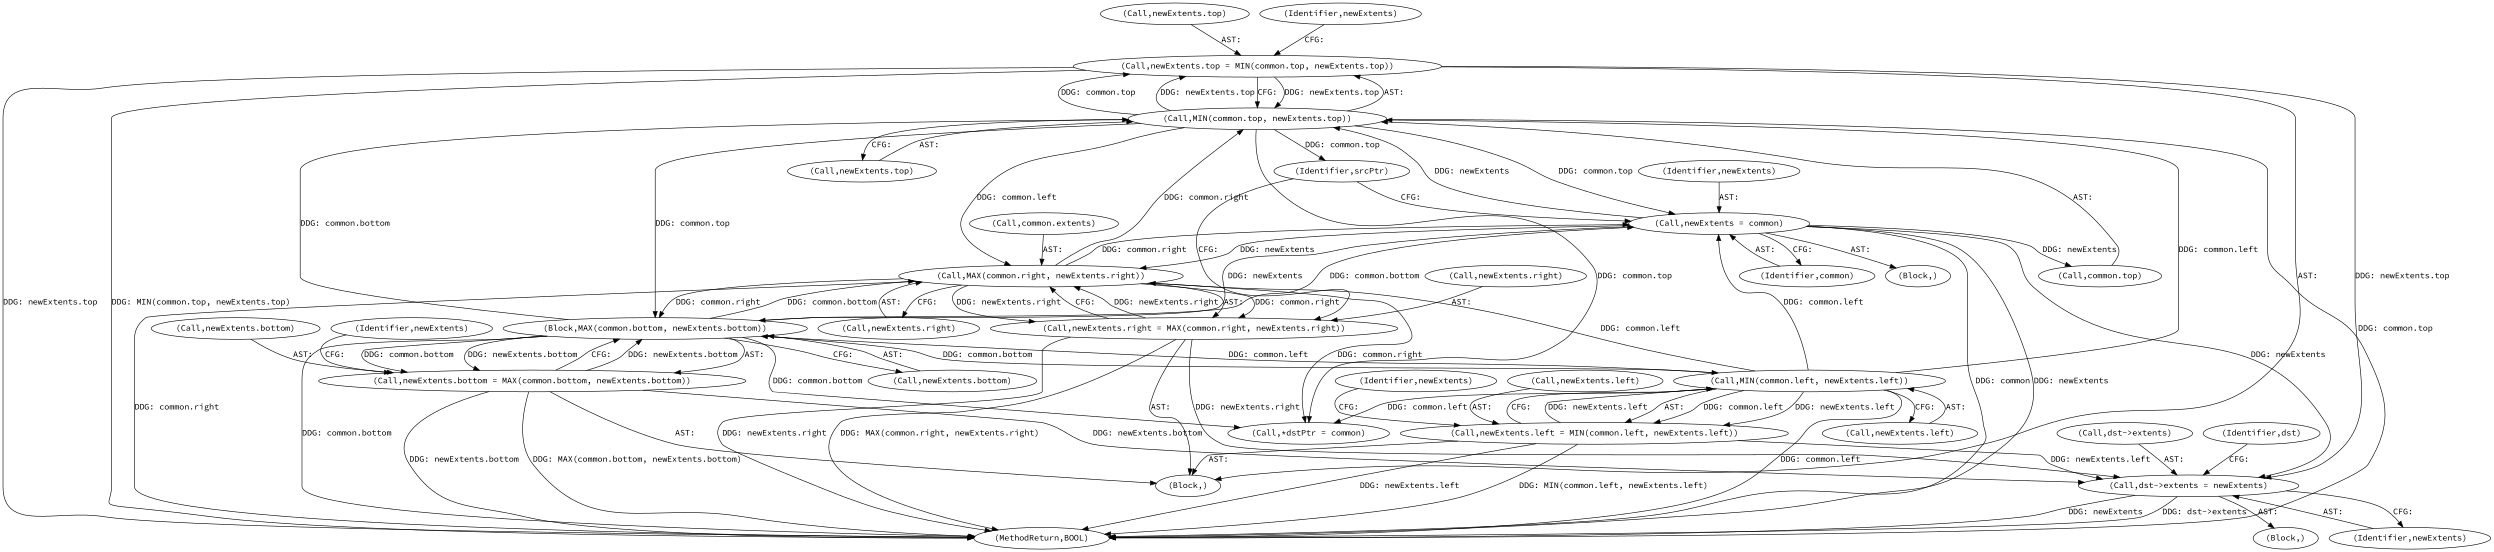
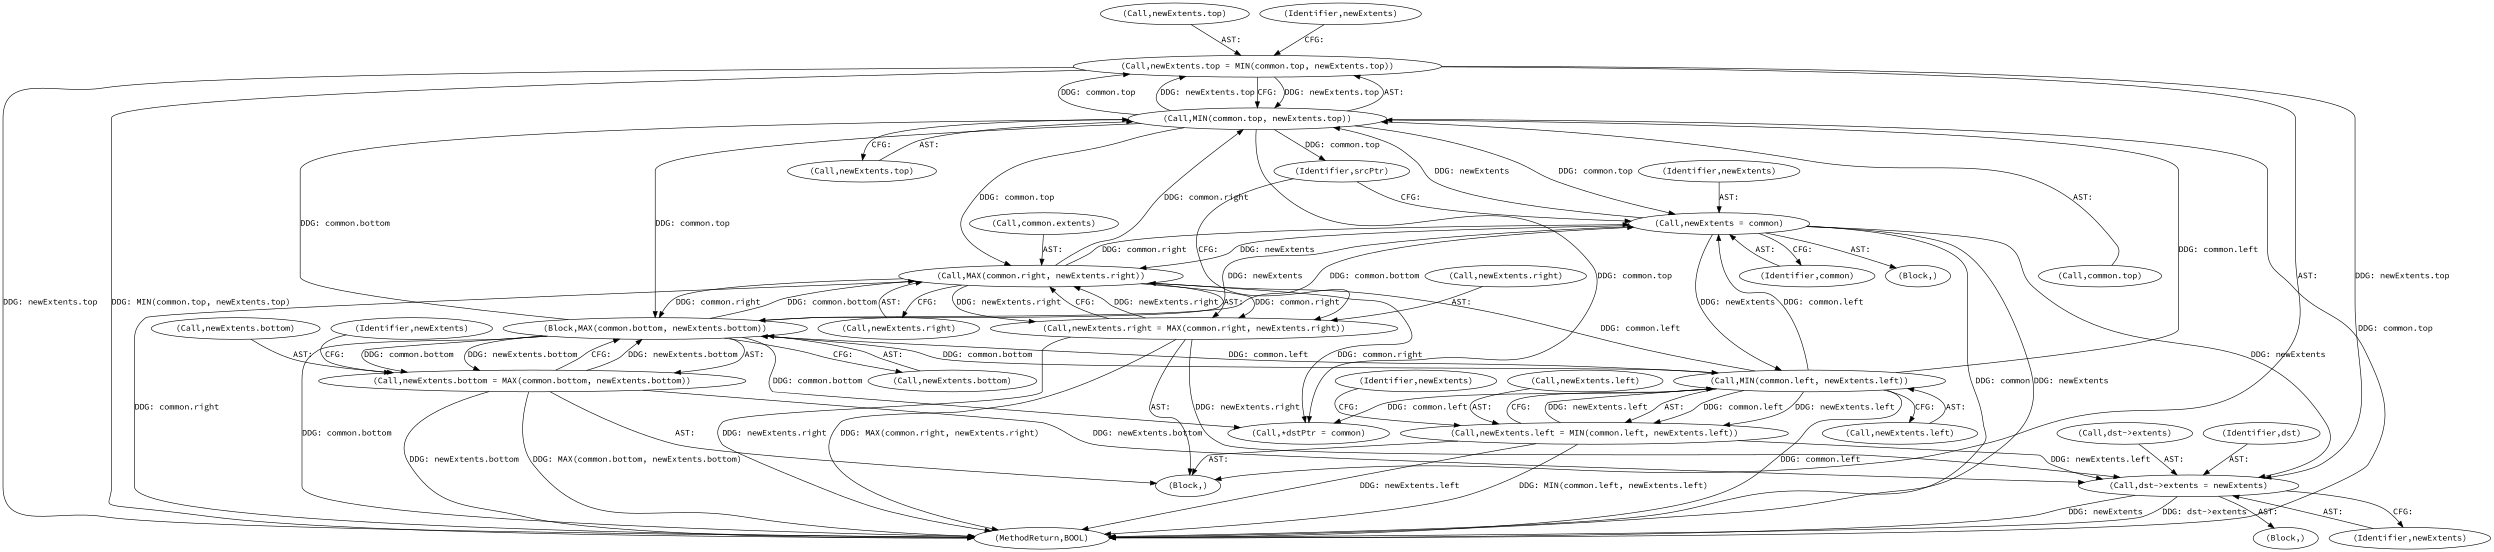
  digraph {
    fontname="Source Code Pro"
    node [fontname="Source Code Pro"]
    edge [fontname="Source Code Pro"]
    n1 [label="(Call,dst->extents = newExtents)"]
    n2 [label="(MethodReturn,BOOL)"]
    n3 [label="(Block,)"]
    n4 [label="(Identifier,newExtents)"]
    n5 [label="(Call,newExtents.top = MIN(common.top, newExtents.top))"]
    n6 [label="(Call,MIN(common.top, newExtents.top))"]
    n7 [label="(Block,)"]
    n8 [label="(Call,MAX(common.right, newExtents.right))"]
    n9 [label="(Block,MAX(common.bottom, newExtents.bottom))"]
    n10 [label="(Call,newExtents = common)"]
    n11 [label="(Call,newExtents.top)"]
    n12 [label="(Call,*dstPtr = common)"]
    n13 [label="(Identifier,srcPtr)"]
    n14 [label="(Call,MIN(common.left, newExtents.left))"]
    n15 [label="(Call,newExtents.left = MIN(common.left, newExtents.left))"]
    n16 [label="(Call,newExtents.left)"]
    n17 [label="(Call,newExtents.right = MAX(common.right, newExtents.right))"]
    n18 [label="(Call,newExtents.right)"]
    n19 [label="(Call,newExtents.bottom = MAX(common.bottom, newExtents.bottom))"]
    n20 [label="(Call,newExtents.bottom)"]
    n21 [label="(Identifier,common)"]
    n22 [label="(Block,)"]
    n23 [label="(Call,newExtents.top)"]
    n24 [label="(Call,newExtents.bottom)"]
    n25 [label="(Call,dst->extents)"]
    n26 [label="(Identifier,dst)"]
    n27 [label="(Identifier,newExtents)"]
    n28 [label="(Call,newExtents.right)"]
    n29 [label="(Call,newExtents.left)"]
    n30 [label="(Call,common.top)"]
    n31 [label="(Identifier,newExtents)"]
    n32 [label="(Identifier,newExtents)"]
    n33 [label="(Call,common.extents)"]
    n34 [label="(Identifier,newExtents)"]
    n1 -> n2 [label="DDG: newExtents"]
    n1 -> n2 [label="DDG: dst->extents"]
    n1 -> n3 [label="AST: "]
    n1 -> n4 [label="CFG: "]
    n4 -> n1 [label="AST: "]
    n5 -> n1 [label="DDG: newExtents.top"]
    n5 -> n2 [label="DDG: newExtents.top"]
    n5 -> n2 [label="DDG: MIN(common.top, newExtents.top)"]
    n5 -> n6 [label="CFG: "]
    n5 -> n6 [label="DDG: newExtents.top"]
    n5 -> n7 [label="AST: "]
    n6 -> n2 [label="DDG: common.top"]
    n6 -> n5 [label="AST: "]
    n6 -> n5 [label="DDG: common.top"]
    n6 -> n5 [label="DDG: newExtents.top"]
-   n6 -> n8 [label="DDG: common.left"]
+   n6 -> n8 [label="DDG: common.top"]
    n6 -> n9 [label="DDG: common.top"]
    n6 -> n10 [label="DDG: common.top"]
    n6 -> n11 [label="CFG: "]
    n6 -> n12 [label="DDG: common.top"]
    n6 -> n13 [label="DDG: common.top"]
    n8 -> n2 [label="DDG: common.right"]
    n8 -> n6 [label="DDG: common.right"]
    n8 -> n9 [label="DDG: common.right"]
    n8 -> n10 [label="DDG: common.right"]
    n8 -> n12 [label="DDG: common.right"]
    n8 -> n17 [label="AST: "]
    n8 -> n17 [label="DDG: common.right"]
    n8 -> n17 [label="DDG: newExtents.right"]
    n8 -> n18 [label="CFG: "]
    n9 -> n2 [label="DDG: common.bottom"]
    n9 -> n6 [label="DDG: common.bottom"]
    n9 -> n8 [label="DDG: common.bottom"]
    n9 -> n10 [label="DDG: common.bottom"]
    n9 -> n12 [label="DDG: common.bottom"]
    n9 -> n14 [label="DDG: common.bottom"]
    n9 -> n19 [label="AST: "]
    n9 -> n19 [label="DDG: common.bottom"]
    n9 -> n19 [label="DDG: newExtents.bottom"]
    n9 -> n20 [label="CFG: "]
    n10 -> n1 [label="DDG: newExtents"]
    n10 -> n2 [label="DDG: common"]
    n10 -> n2 [label="DDG: newExtents"]
    n10 -> n6 [label="DDG: newExtents"]
    n10 -> n8 [label="DDG: newExtents"]
    n10 -> n9 [label="DDG: newExtents"]
-   n10 -> n30 [label="DDG: newExtents"]
+   n10 -> n14 [label="DDG: newExtents"]
    n10 -> n21 [label="CFG: "]
    n10 -> n22 [label="AST: "]
    n11 -> n6 [label="AST: "]
    n13 -> n10 [label="CFG: "]
    n13 -> n17 [label="CFG: "]
    n14 -> n2 [label="DDG: common.left"]
    n14 -> n6 [label="DDG: common.left"]
    n14 -> n8 [label="DDG: common.left"]
    n14 -> n9 [label="DDG: common.left"]
    n14 -> n10 [label="DDG: common.left"]
    n14 -> n12 [label="DDG: common.left"]
    n14 -> n15 [label="AST: "]
    n14 -> n15 [label="DDG: common.left"]
    n14 -> n15 [label="DDG: newExtents.left"]
    n14 -> n16 [label="CFG: "]
    n15 -> n1 [label="DDG: newExtents.left"]
    n15 -> n2 [label="DDG: newExtents.left"]
    n15 -> n2 [label="DDG: MIN(common.left, newExtents.left)"]
    n15 -> n7 [label="AST: "]
    n15 -> n14 [label="CFG: "]
    n15 -> n14 [label="DDG: newExtents.left"]
    n16 -> n14 [label="AST: "]
    n17 -> n1 [label="DDG: newExtents.right"]
    n17 -> n2 [label="DDG: MAX(common.right, newExtents.right)"]
    n17 -> n2 [label="DDG: newExtents.right"]
    n17 -> n7 [label="AST: "]
    n17 -> n8 [label="CFG: "]
    n17 -> n8 [label="DDG: newExtents.right"]
    n18 -> n8 [label="AST: "]
    n19 -> n1 [label="DDG: newExtents.bottom"]
    n19 -> n2 [label="DDG: newExtents.bottom"]
    n19 -> n2 [label="DDG: MAX(common.bottom, newExtents.bottom)"]
    n19 -> n7 [label="AST: "]
    n19 -> n9 [label="CFG: "]
    n19 -> n9 [label="DDG: newExtents.bottom"]
    n20 -> n9 [label="AST: "]
    n21 -> n10 [label="AST: "]
    n23 -> n5 [label="AST: "]
    n24 -> n19 [label="AST: "]
    n25 -> n1 [label="AST: "]
-   n26 -> n1 [label="CFG: "]
+   n26 -> n1 [label="AST: "]
    n27 -> n19 [label="CFG: "]
    n28 -> n17 [label="AST: "]
    n29 -> n15 [label="AST: "]
    n30 -> n6 [label="AST: "]
    n31 -> n15 [label="CFG: "]
    n32 -> n10 [label="AST: "]
    n33 -> n8 [label="AST: "]
    n34 -> n5 [label="CFG: "]
  }
